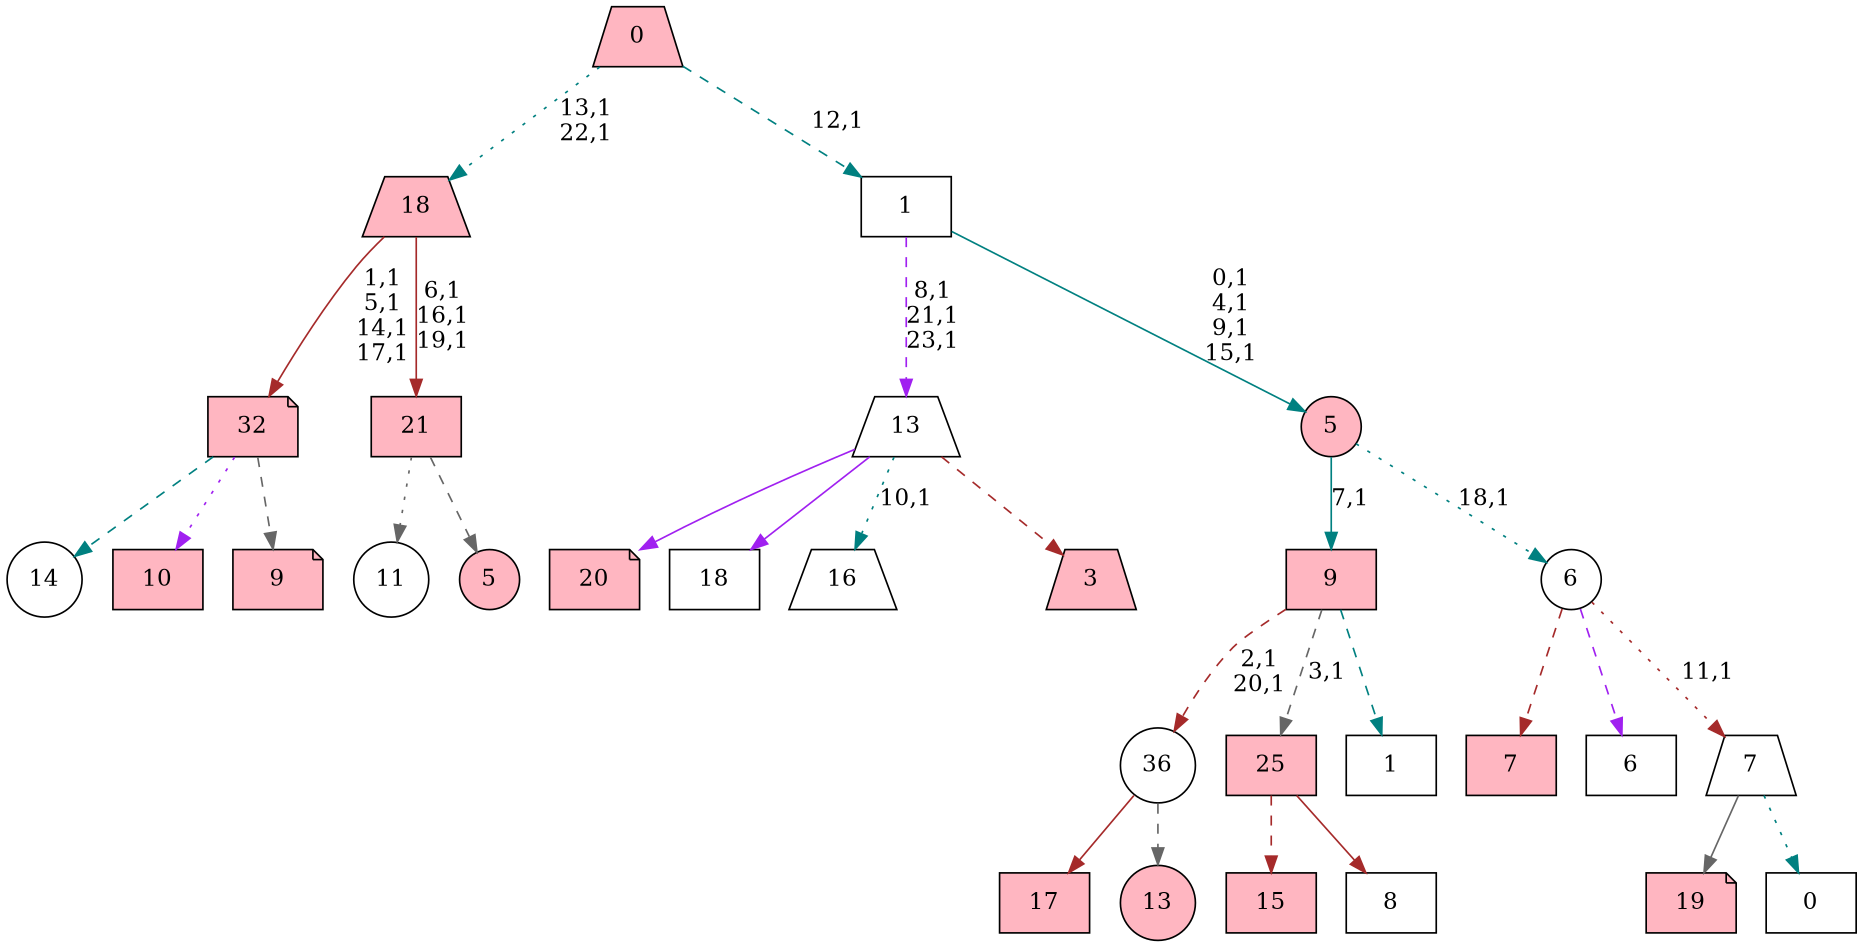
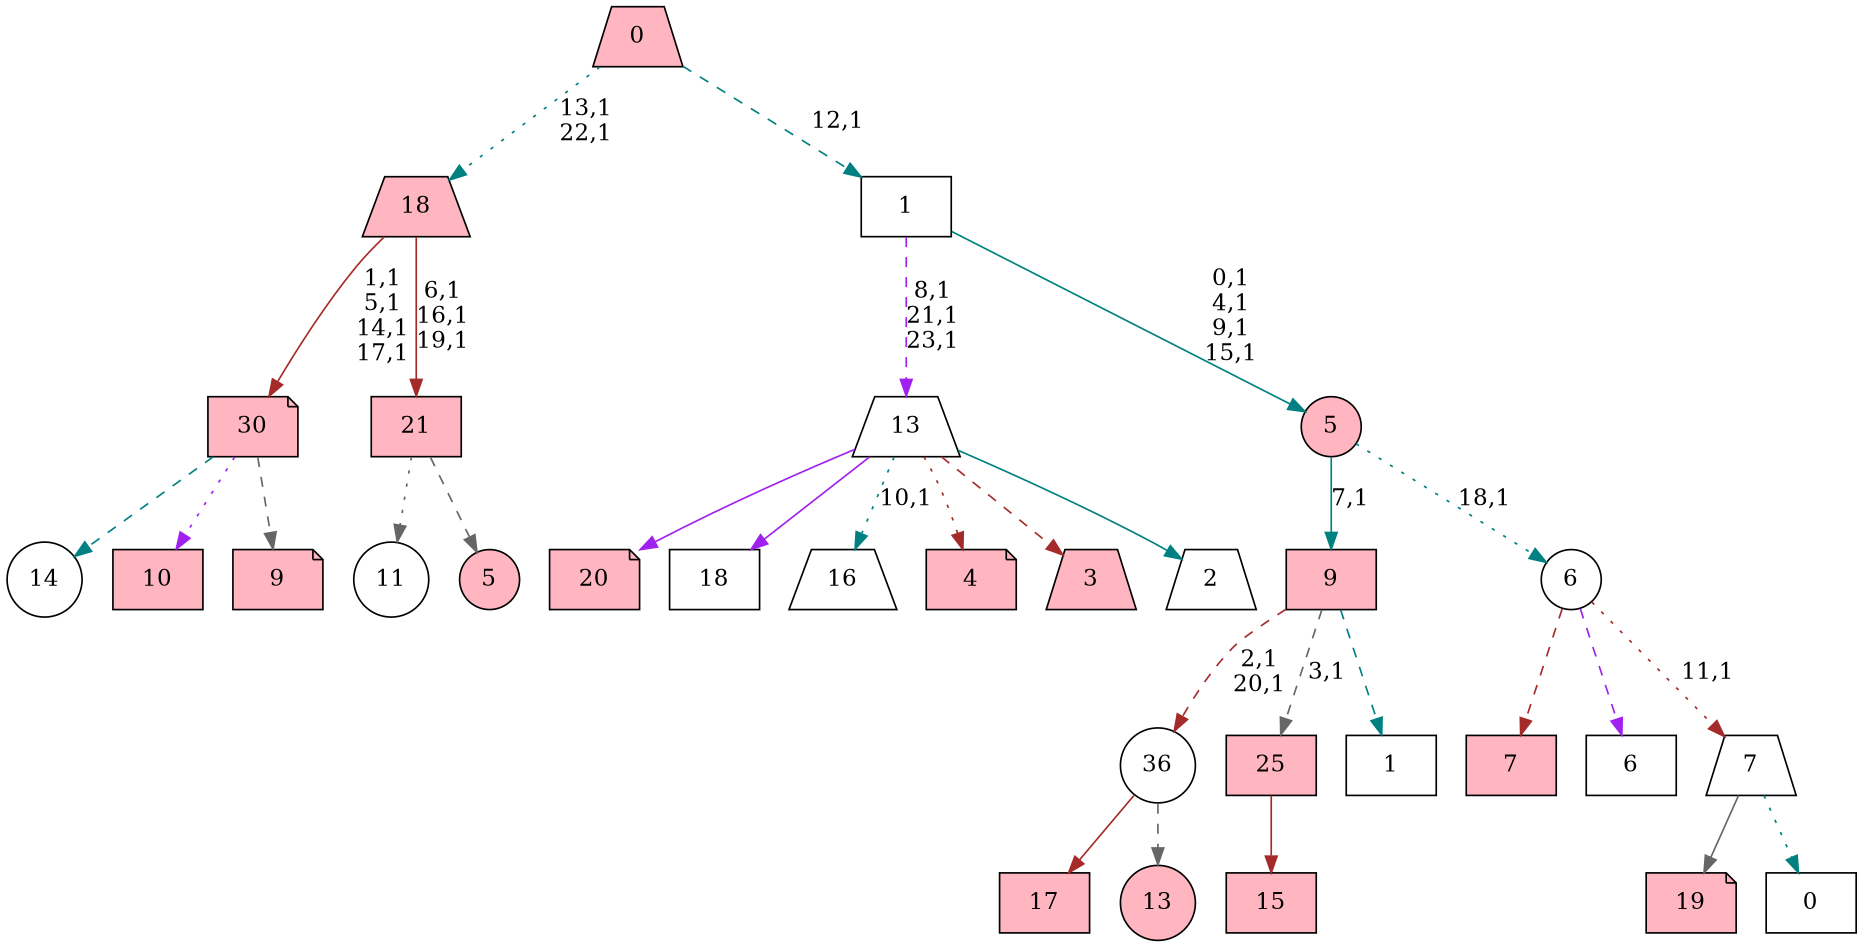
  digraph {
    node [fillcolor=lightpink shape=box style=filled]
    edge [color=brown style=dashed]
    n1 [label=20 shape=note]
    n2 [label=19 shape=note]
    n3 [fillcolor=white label=18]
    n4 [label=17]
    n5 [fillcolor=white label=16 shape=trapezium]
    n6 [label=15]
    n7 [fillcolor=white label=14 shape=circle]
    n8 [label=13 shape=circle]
    36 [fillcolor=white shape=circle]
    n10 [fillcolor=white label=11 shape=circle]
    n11 [label=10]
    n12 [label=9 shape=note]
-   30 [shape=note label=32]
-   n14 [fillcolor=white label=8]
+   30 [shape=note]
    25
    n16 [label=7]
    n17 [fillcolor=white label=6]
    n18 [label=5 shape=circle]
    21
    18 [shape=trapezium]
+   n21 [label=4 shape=note]
    n22 [label=3 shape=trapezium]
+   n23 [fillcolor=white label=2 shape=trapezium]
    13 [fillcolor=white shape=trapezium]
    n25 [fillcolor=white label=1]
    9
    n27 [fillcolor=white label=0]
    7 [fillcolor=white shape=trapezium]
    6 [fillcolor=white shape=circle]
    5 [shape=circle]
    1 [fillcolor=white]
    0 [shape=trapezium]
    36 -> n4 [style=solid]
    36 -> n8 [color=gray40]
    30 -> n7 [color=teal]
    30 -> n11 [color=purple style=dotted]
    30 -> n12 [color=gray40]
-   25 -> n6
-   25 -> n14 [style=solid]
+   25 -> n6 [style=solid]
    21 -> n10 [color=gray40 style=dotted]
    21 -> n18 [color=gray40]
    18 -> 30 [label="1,1\n5,1\n14,1\n17,1" style=solid]
    18 -> 21 [label="6,1\n16,1\n19,1" style=solid]
    13 -> n1 [color=purple style=solid]
    13 -> n3 [color=purple style=solid]
    13 -> n5 [color=teal label="10,1" style=dotted]
+   13 -> n21 [style=dotted]
    13 -> n22
+   13 -> n23 [color=teal style=solid]
    9 -> 36 [label="2,1\n20,1"]
    9 -> 25 [color=gray40 label="3,1"]
    9 -> n25 [color=teal]
    7 -> n2 [color=gray40 style=solid]
    7 -> n27 [color=teal style=dotted]
    6 -> n16
    6 -> n17 [color=purple]
    6 -> 7 [label="11,1" style=dotted]
    5 -> 9 [color=teal label="7,1" style=solid]
    5 -> 6 [color=teal label="18,1" style=dotted]
    1 -> 13 [color=purple label="8,1\n21,1\n23,1"]
    1 -> 5 [color=teal label="0,1\n4,1\n9,1\n15,1" style=solid]
    0 -> 18 [color=teal label="13,1\n22,1" style=dotted]
    0 -> 1 [color=teal label="12,1"]
  }
